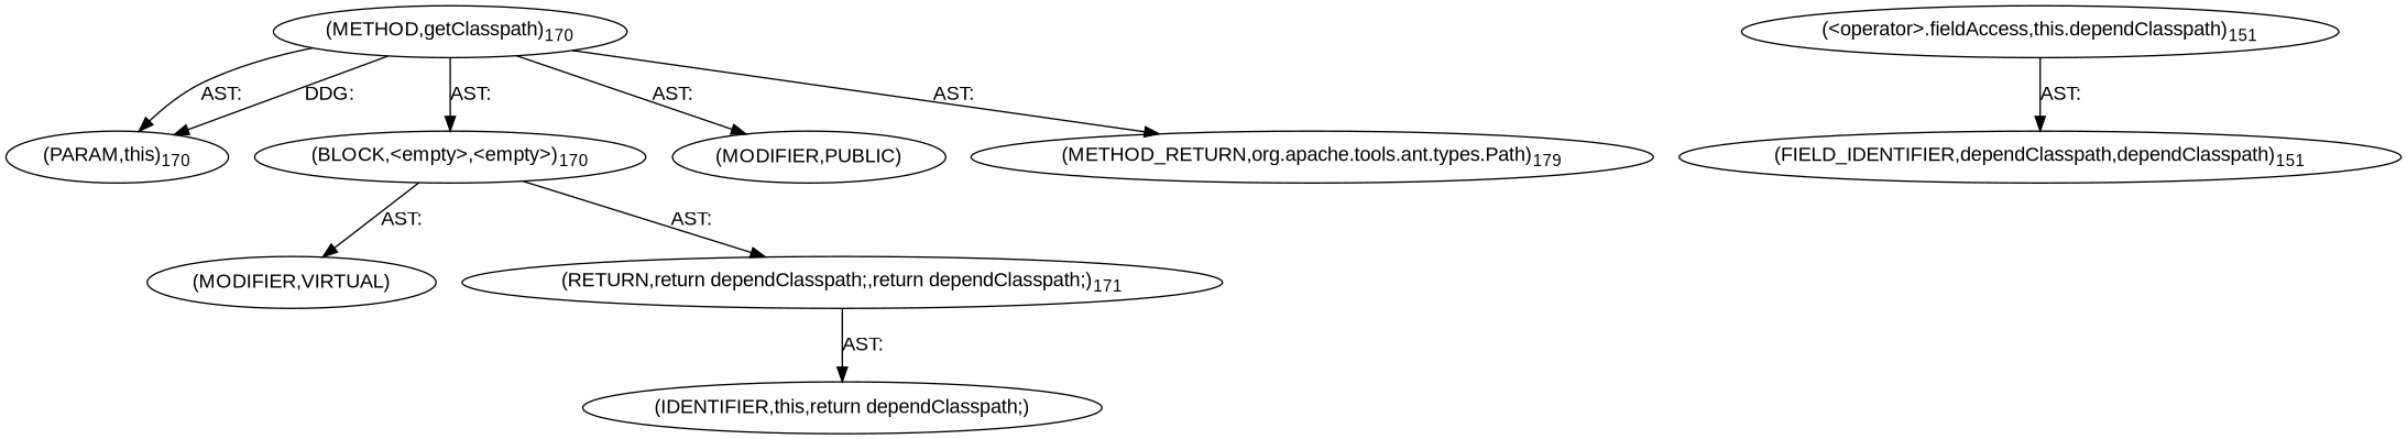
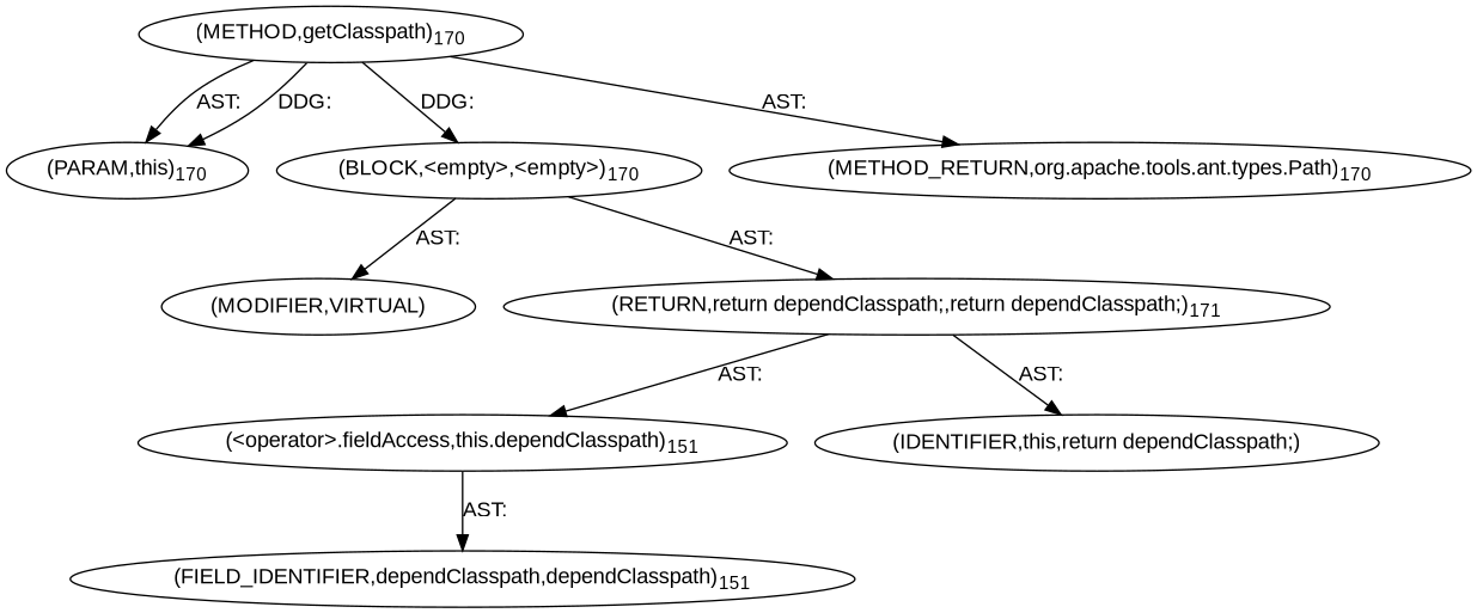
  digraph {
    fontname="Liberation Sans"
    node [fontname="Liberation Sans"]
    edge [fontname="Liberation Sans"]
    n1 [label=<(METHOD,getClasspath)<SUB>170</SUB>>]
    n2 [label=<(PARAM,this)<SUB>170</SUB>>]
    n3 [label=<(BLOCK,&lt;empty&gt;,&lt;empty&gt;)<SUB>170</SUB>>]
-   n4 [label=<(MODIFIER,PUBLIC)>]
-   n5 [label=<(METHOD_RETURN,org.apache.tools.ant.types.Path)<SUB>179</SUB>>]
+   n5 [label=<(METHOD_RETURN,org.apache.tools.ant.types.Path)<SUB>170</SUB>>]
    n6 [label=<(MODIFIER,VIRTUAL)>]
    n7 [label=<(RETURN,return dependClasspath;,return dependClasspath;)<SUB>171</SUB>>]
    n8 [label=<(&lt;operator&gt;.fieldAccess,this.dependClasspath)<SUB>151</SUB>>]
    n9 [label=<(IDENTIFIER,this,return dependClasspath;)>]
    n10 [label=<(FIELD_IDENTIFIER,dependClasspath,dependClasspath)<SUB>151</SUB>>]
    n1 -> n2 [label="AST: "]
    n1 -> n2 [label="DDG: "]
-   n1 -> n3 [label="AST: "]
-   n1 -> n4 [label="AST: "]
+   n1 -> n3 [label="DDG: "]
    n1 -> n5 [label="AST: "]
    n3 -> n6 [label="AST: "]
    n3 -> n7 [label="AST: "]
+   n7 -> n8 [label="AST: "]
    n7 -> n9 [label="AST: "]
    n8 -> n10 [label="AST: "]
  }
